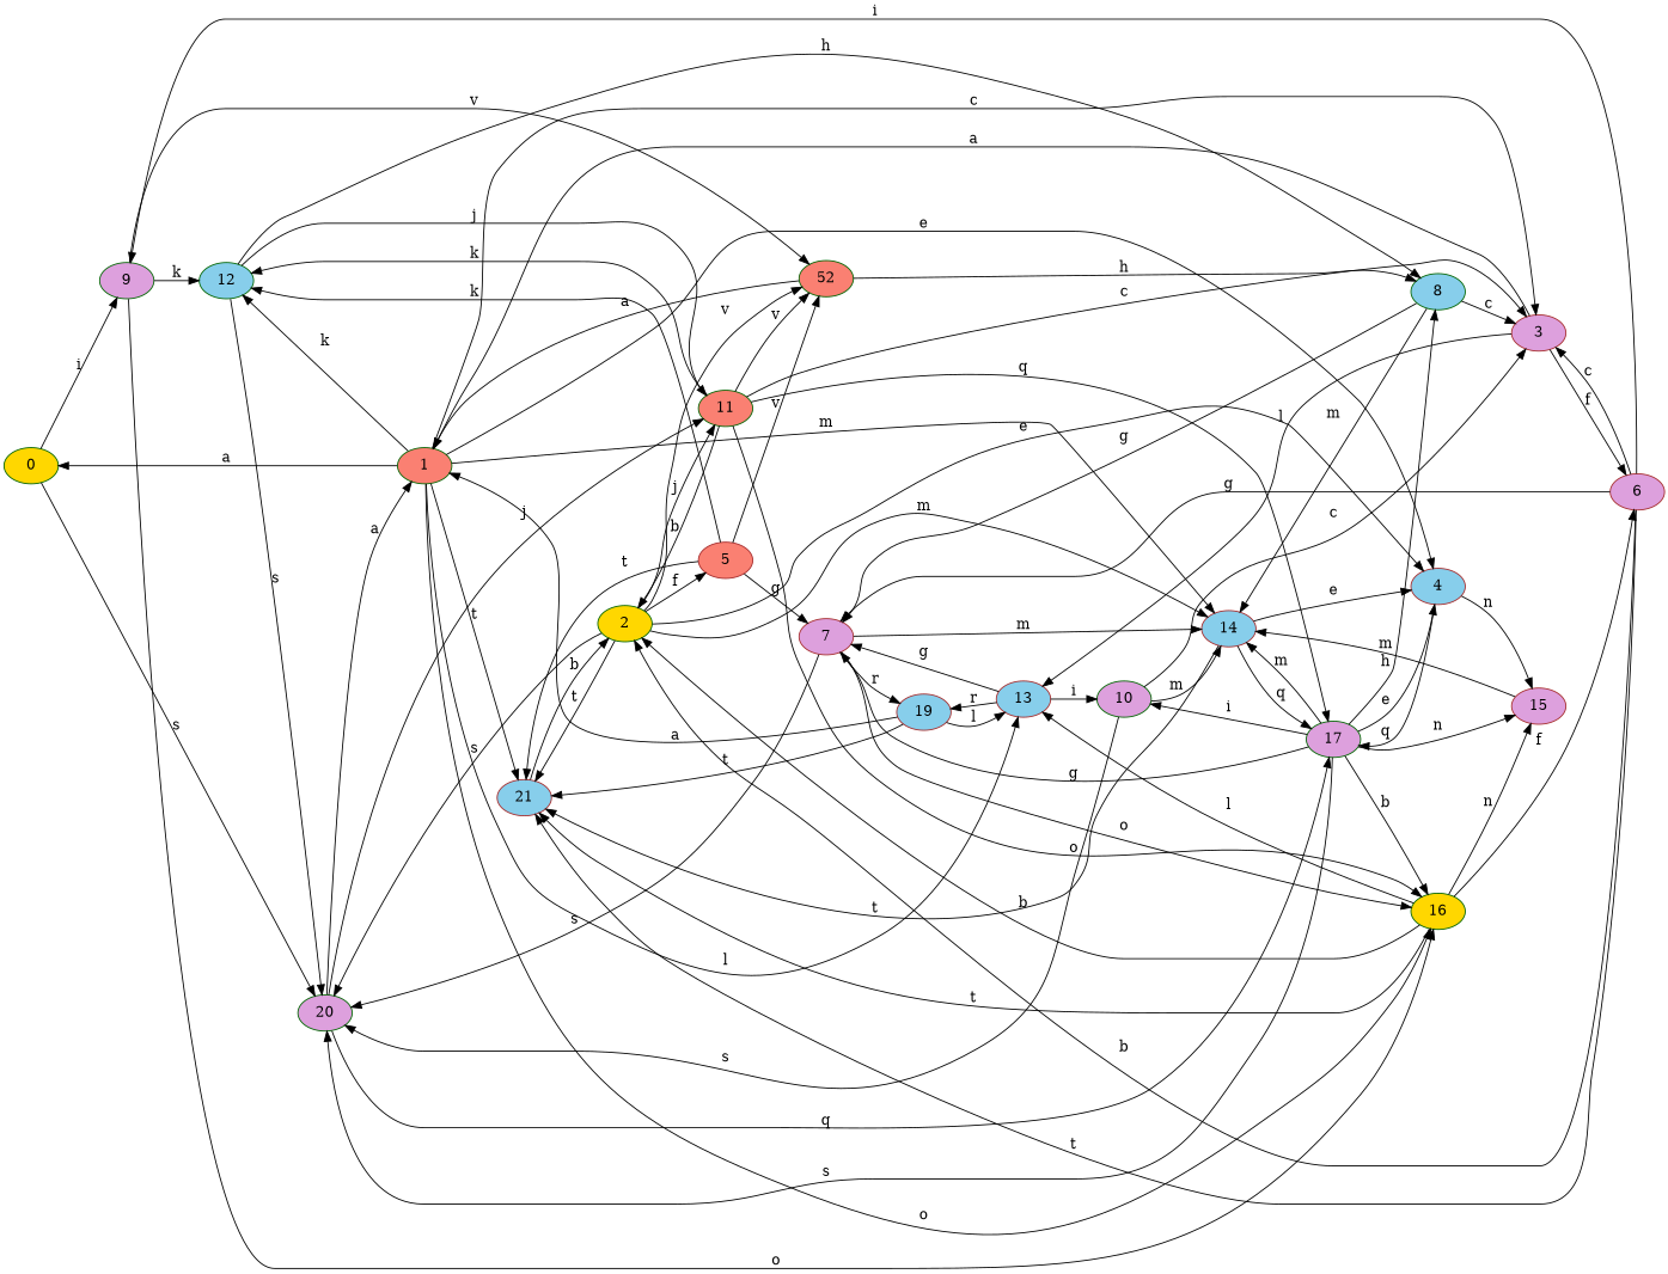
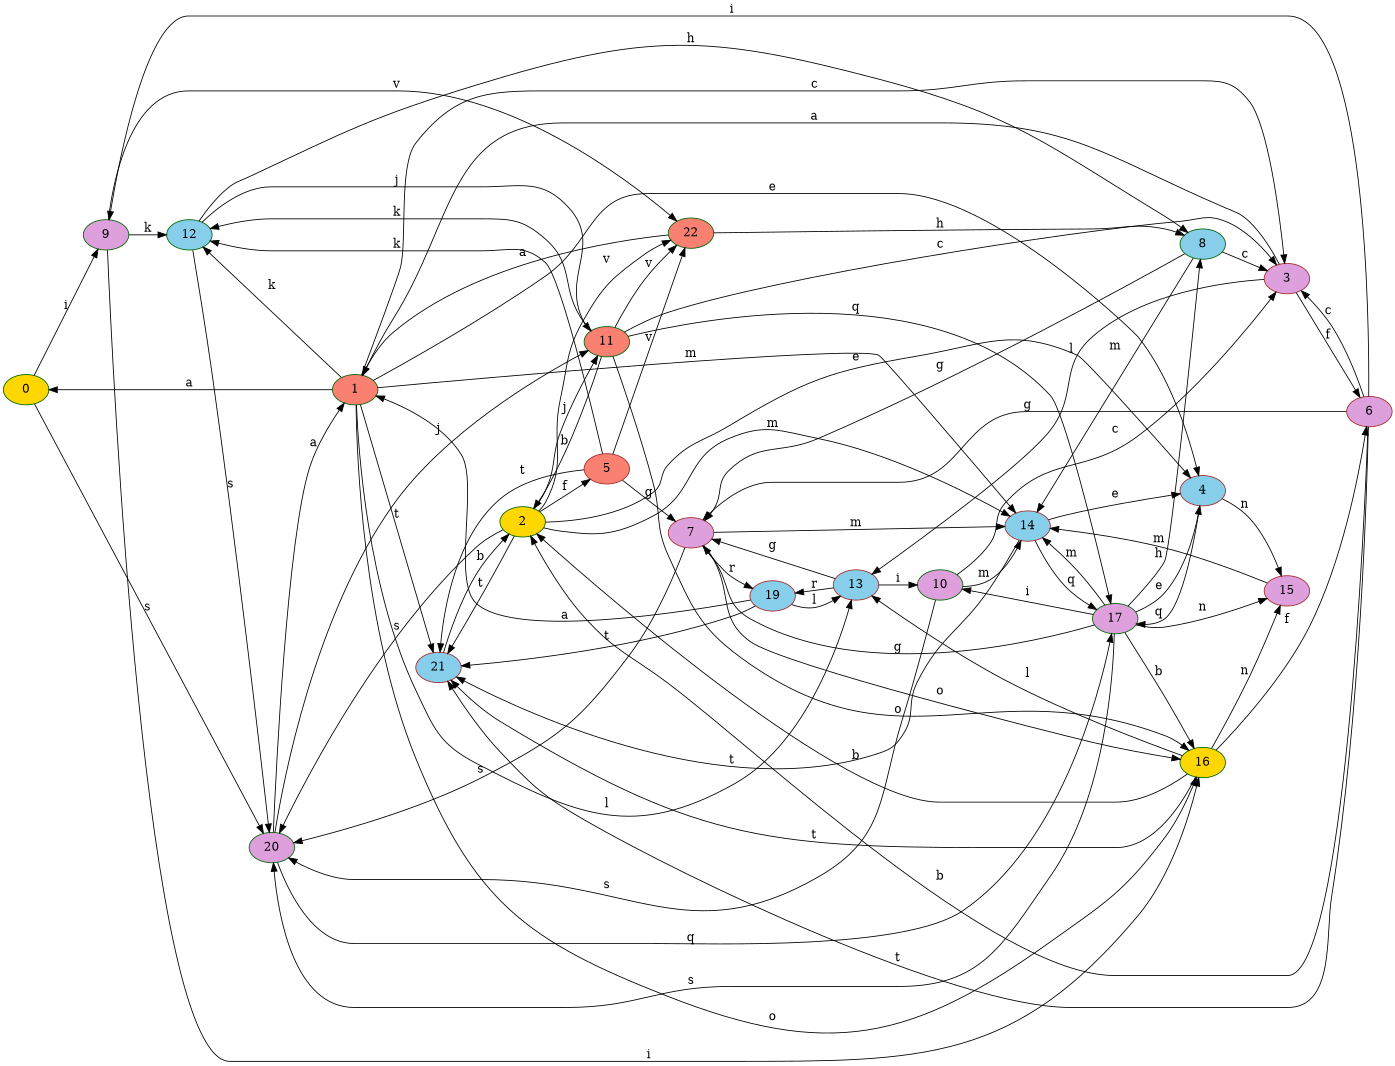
  strict digraph {
    rankdir=LR
    node [color=darkgreen fillcolor=plum style=filled]
    0 [fillcolor=gold]
    9
    20
    12 [fillcolor=skyblue]
    16 [fillcolor=gold]
-   22 [fillcolor=salmon label=52]
+   22 [fillcolor=salmon]
    1 [fillcolor=salmon]
    11 [fillcolor=salmon]
    17
    3 [color=brown]
    4 [color=brown fillcolor=skyblue]
    13 [color=brown fillcolor=skyblue]
    14 [color=brown fillcolor=skyblue]
    21 [color=brown fillcolor=skyblue]
    6 [color=brown]
    15 [color=brown]
    8 [fillcolor=skyblue]
    7 [color=brown]
    19 [color=brown fillcolor=skyblue]
    10
    2 [fillcolor=gold]
    5 [color=brown fillcolor=salmon]
    0 -> 9 [label=i]
    0 -> 20 [label=s]
    9 -> 12 [label=k]
-   9 -> 16 [label=o]
+   9 -> 16 [label=i]
    9 -> 22 [label=v]
    20 -> 1 [label=a]
    20 -> 11 [label=j]
    20 -> 17 [label=q]
    12 -> 20 [label=s]
    12 -> 11 [label=j]
    12 -> 8 [label=h]
    16 -> 13 [label=l]
    16 -> 21 [label=t]
    16 -> 6 [label=f]
    16 -> 15 [label=n]
    16 -> 2 [label=b]
    22 -> 1 [label=a]
    22 -> 8 [label=h]
    1 -> 0 [label=a]
    1 -> 12 [label=k]
    1 -> 16 [label=o]
    1 -> 3 [label=c]
    1 -> 4 [label=e]
    1 -> 13 [label=l]
    1 -> 14 [label=m]
    1 -> 21 [label=t]
    11 -> 12 [label=k]
    11 -> 16 [label=o]
    11 -> 22 [label=v]
    11 -> 17 [label=q]
    11 -> 3 [label=c]
    11 -> 2 [label=b]
    17 -> 20 [label=s]
    17 -> 16 [label=b]
    17 -> 4 [label=e]
    17 -> 14 [label=m]
    17 -> 15 [label=n]
    17 -> 8 [label=h]
    17 -> 7 [label=g]
    17 -> 10 [label=i]
    3 -> 1 [label=a]
    3 -> 13 [label=l]
    3 -> 6 [label=f]
    4 -> 17 [label=q]
    4 -> 15 [label=n]
    13 -> 7 [label=g]
    13 -> 19 [label=r]
    13 -> 10 [label=i]
    14 -> 17 [label=q]
    14 -> 4 [label=e]
    14 -> 21 [label=t]
    21 -> 2 [label=b]
    6 -> 9 [label=i]
    6 -> 3 [label=c]
    6 -> 21 [label=t]
    6 -> 7 [label=g]
    6 -> 2 [label=b]
    15 -> 14 [label=m]
    8 -> 3 [label=c]
    8 -> 14 [label=m]
    8 -> 7 [label=g]
    7 -> 20 [label=s]
    7 -> 16 [label=o]
    7 -> 14 [label=m]
    7 -> 19 [label=r]
    19 -> 1 [label=a]
    19 -> 13 [label=l]
    19 -> 21 [label=t]
    10 -> 20 [label=s]
    10 -> 3 [label=c]
    10 -> 14 [label=m]
    2 -> 20 [label=s]
    2 -> 22 [label=v]
    2 -> 11 [label=j]
    2 -> 4 [label=e]
    2 -> 14 [label=m]
    2 -> 21 [label=t]
    2 -> 5 [label=f]
    5 -> 12 [label=k]
    5 -> 22 [label=v]
    5 -> 21 [label=t]
    5 -> 7 [label=g]
  }
